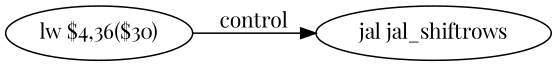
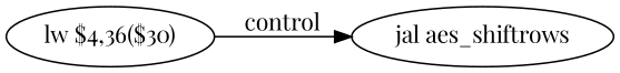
  digraph {
    rankdir=LR
    fontname="Playfair Display"
    node [shape=ellipse fontname="Playfair Display"]
    n1 [label="lw $4,36($30)"]
-   n2 [label="jal jal_shiftrows"]
+   n2 [label="jal aes_shiftrows"]
    n1 -> n2 [label=control fontname="Playfair Display"]
  }
